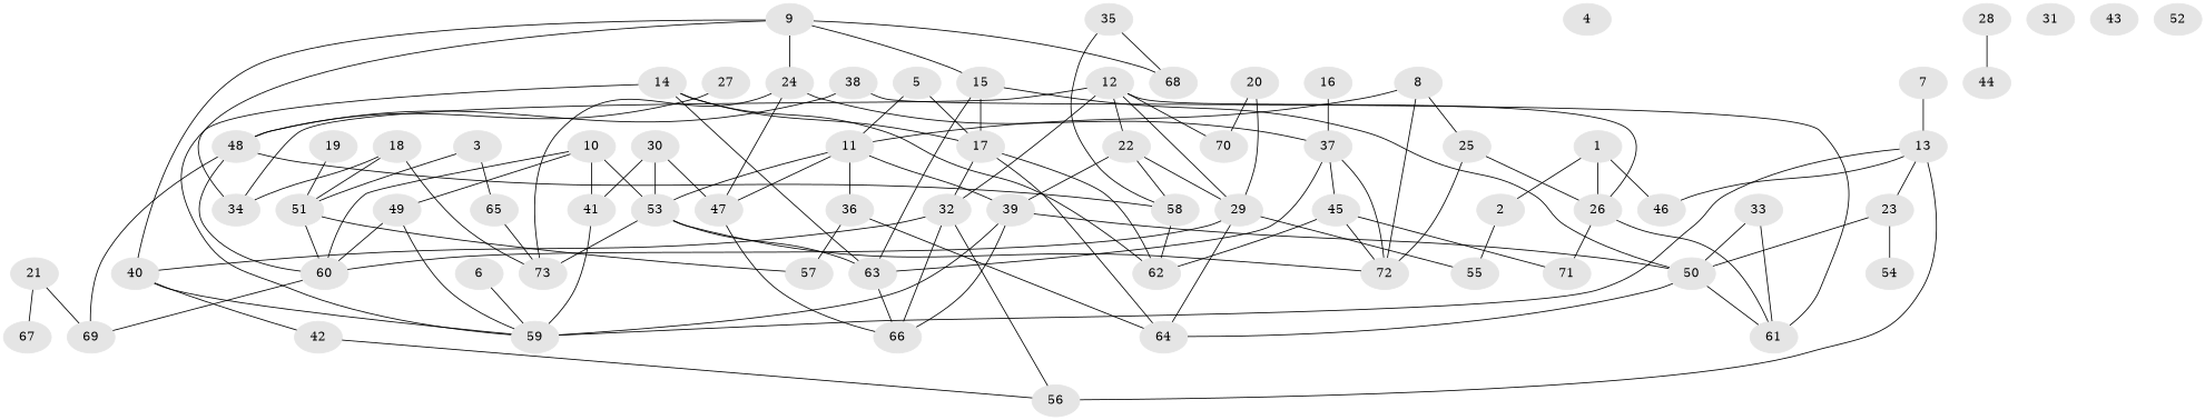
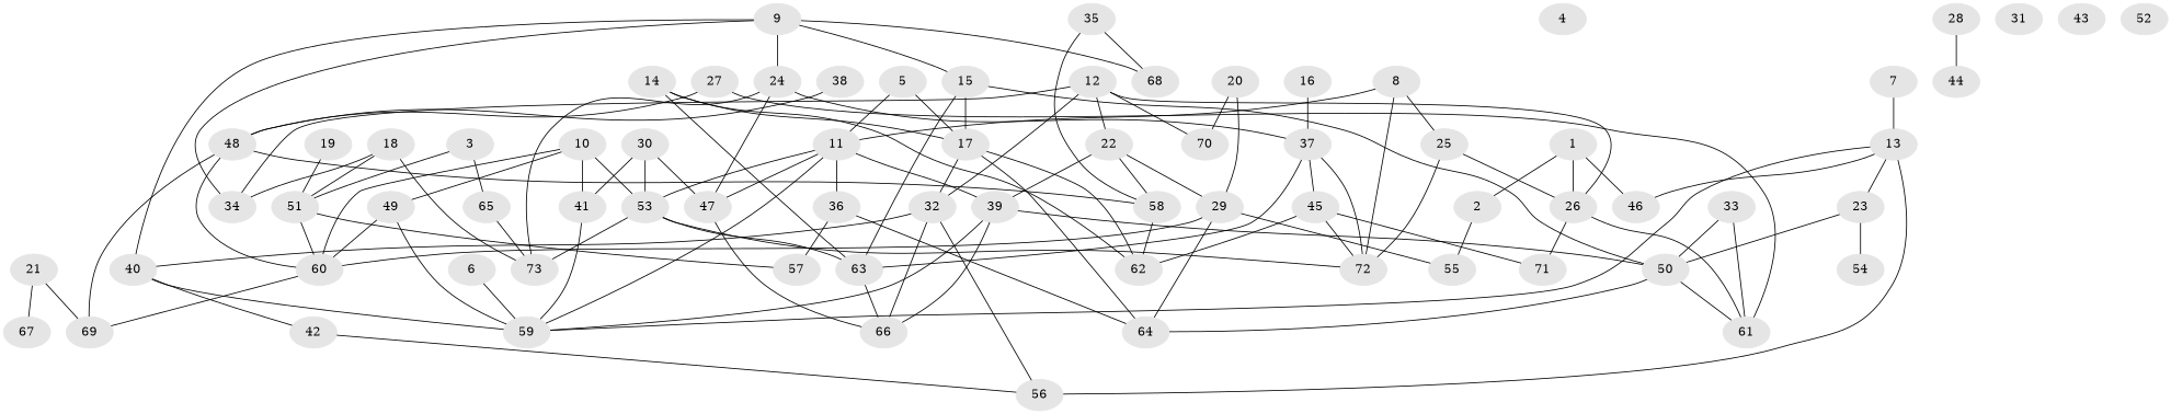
  graph {
    node [color=gray90 style=filled]
    1
    2
    26
    46
    55
    61
    71
    3
    51
    65
    60
    57
    73
    4
    5
    11
    17
    53
    36
    39
    47
    32
    62
    64
    6
    59
    7
    13
    23
    56
    8
    25
    72
    9
    15
    24
    34
    40
    68
    63
    50
    37
    42
    10
    41
    49
    69
    66
    12
    22
    29
    70
    58
    54
    14
    16
    45
    18
    19
    20
    21
    67
    27
    48
    28
    44
    30
    31
    33
    35
    38
    43
    52
    1 -- 2
    1 -- 26
    1 -- 46
    2 -- 55
    26 -- 61
    26 -- 71
    3 -- 51
    3 -- 65
    51 -- 60
    51 -- 57
    65 -- 73
    60 -- 69
    5 -- 11
    5 -- 17
    11 -- 53
    11 -- 36
    11 -- 39
    11 -- 47
    17 -- 32
    17 -- 62
    17 -- 64
    53 -- 73
    53 -- 72
    53 -- 63
    36 -- 57
    36 -- 64
    39 -- 59
    39 -- 50
    39 -- 66
    47 -- 66
    32 -- 56
    32 -- 40
    32 -- 66
    6 -- 59
    7 -- 13
    13 -- 46
    13 -- 59
    13 -- 23
    13 -- 56
    23 -- 50
    23 -- 54
    8 -- 11
    8 -- 25
    8 -- 72
    25 -- 26
    25 -- 72
    9 -- 15
    9 -- 24
    9 -- 34
    9 -- 40
    9 -- 68
    15 -- 17
    15 -- 63
    15 -- 50
    24 -- 73
    24 -- 47
    24 -- 37
    40 -- 59
    40 -- 42
    63 -- 66
    50 -- 61
    50 -- 64
    37 -- 72
    37 -- 63
    37 -- 45
    42 -- 56
    10 -- 60
    10 -- 53
    10 -- 41
    10 -- 49
    41 -- 59
    49 -- 60
    49 -- 59
    12 -- 26
    12 -- 32
    12 -- 34
    12 -- 22
-   12 -- 29
    12 -- 70
    22 -- 39
    22 -- 29
    22 -- 58
    29 -- 55
    29 -- 60
    29 -- 64
    58 -- 62
    14 -- 17
    14 -- 62
-   14 -- 59
+   11 -- 59
    14 -- 63
    16 -- 37
    45 -- 71
    45 -- 62
    45 -- 72
    18 -- 51
    18 -- 73
    18 -- 34
    19 -- 51
    20 -- 29
    20 -- 70
    21 -- 69
    21 -- 67
    27 -- 48
    48 -- 60
    48 -- 69
    48 -- 58
    28 -- 44
    30 -- 53
    30 -- 47
    30 -- 41
    33 -- 61
    33 -- 50
    35 -- 68
    35 -- 58
-   38 -- 61
+   27 -- 61
    38 -- 48
  }
